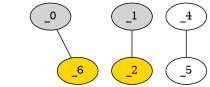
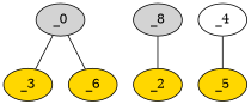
  graph {
    node [fillcolor=gold style=filled]
    _0 [fillcolor=lightgrey x=2.24 y=2.75]
+   _3 [x=0.694772 y=2.74446]
    _6 [x=1.45756 y=1.11267]
-   _1 [fillcolor=lightgrey x=2.25 y=0.71]
+   _1 [fillcolor=lightgrey x=2.25 y=0.71 label=_8]
    _2 [x=0.632904 y=0.69371]
    _4 [fillcolor=white x=0.659819 y=1.76456]
-   _5 [fillcolor=white x=1.91051 y=1.81179]
+   _5 [x=1.91051 y=1.81179]
+   _0 -- _3
    _0 -- _6
    _1 -- _2
    _4 -- _5
  }
